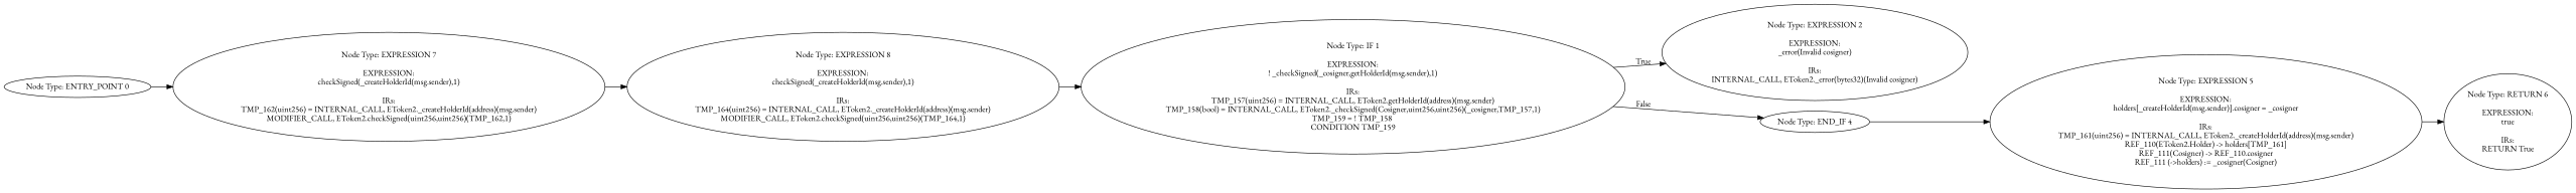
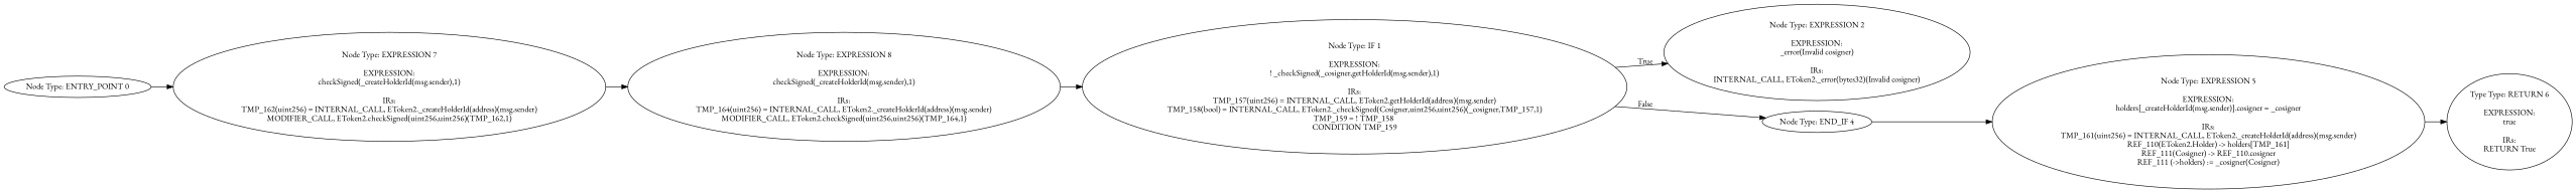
  digraph {
    fontname="EB Garamond"
    rankdir=LR
    node [fontname="EB Garamond"]
    edge [fontname="EB Garamond"]
    n1 [label="Node Type: ENTRY_POINT 0\n"]
    n2 [label="Node Type: EXPRESSION 7\n\nEXPRESSION:\ncheckSigned(_createHolderId(msg.sender),1)\n\nIRs:\nTMP_162(uint256) = INTERNAL_CALL, EToken2._createHolderId(address)(msg.sender)\nMODIFIER_CALL, EToken2.checkSigned(uint256,uint256)(TMP_162,1)"]
    n3 [label="Node Type: EXPRESSION 8\n\nEXPRESSION:\ncheckSigned(_createHolderId(msg.sender),1)\n\nIRs:\nTMP_164(uint256) = INTERNAL_CALL, EToken2._createHolderId(address)(msg.sender)\nMODIFIER_CALL, EToken2.checkSigned(uint256,uint256)(TMP_164,1)"]
    n4 [label="Node Type: IF 1\n\nEXPRESSION:\n! _checkSigned(_cosigner,getHolderId(msg.sender),1)\n\nIRs:\nTMP_157(uint256) = INTERNAL_CALL, EToken2.getHolderId(address)(msg.sender)\nTMP_158(bool) = INTERNAL_CALL, EToken2._checkSigned(Cosigner,uint256,uint256)(_cosigner,TMP_157,1)\nTMP_159 = ! TMP_158 \nCONDITION TMP_159"]
    n5 [label="Node Type: EXPRESSION 2\n\nEXPRESSION:\n_error(Invalid cosigner)\n\nIRs:\nINTERNAL_CALL, EToken2._error(bytes32)(Invalid cosigner)"]
    n6 [label="Node Type: END_IF 4\n"]
    n7 [label="Node Type: EXPRESSION 5\n\nEXPRESSION:\nholders[_createHolderId(msg.sender)].cosigner = _cosigner\n\nIRs:\nTMP_161(uint256) = INTERNAL_CALL, EToken2._createHolderId(address)(msg.sender)\nREF_110(EToken2.Holder) -> holders[TMP_161]\nREF_111(Cosigner) -> REF_110.cosigner\nREF_111 (->holders) := _cosigner(Cosigner)"]
-   n8 [label="Node Type: RETURN 6\n\nEXPRESSION:\ntrue\n\nIRs:\nRETURN True"]
+   n8 [label="Type Type: RETURN 6\n\nEXPRESSION:\ntrue\n\nIRs:\nRETURN True"]
    n1 -> n2
    n2 -> n3
    n3 -> n4
    n4 -> n5 [label=True]
    n4 -> n6 [label=False]
    n6 -> n7
    n7 -> n8
  }
